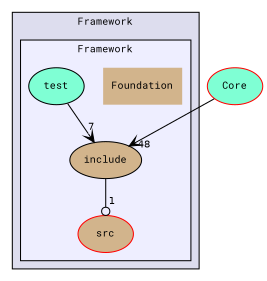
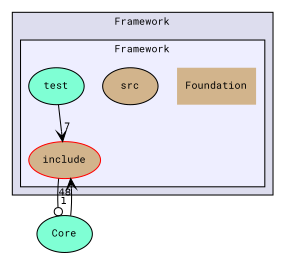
  digraph {
    compound=true
    fontname="Roboto Mono"
    node [fillcolor=tan fontname="Roboto Mono" fontsize=10 shape=ellipse style=filled color=red]
    edge [arrowhead=vee fontname="Roboto Mono" labeldistance=1.5 labelfontname=Helvetica labelfontsize=10]
    n1 [label=Foundation shape=plaintext color=""]
-   n2 [color=black label=include]
-   n3 [label=src]
+   n2 [label=include]
+   n3 [color=black label=src]
    n4 [color=black fillcolor=aquamarine label=test]
-   n5 [fillcolor=aquamarine label=Core]
+   n5 [color=black fillcolor=aquamarine label=Core]
    subgraph cluster_1 {
      bgcolor="#ddddee"
      fontsize=10
      label=Framework
      pencolor=black
      subgraph cluster_2 {
        bgcolor="#eeeeff"
        fontsize=10
        label=Framework
        pencolor=black
        n1
        n2
        n3
        n4
      }
    }
-   n2 -> n3 [arrowhead=odot headlabel=1]
+   n2 -> n5 [arrowhead=odot headlabel=1]
    n4 -> n2 [headlabel=7]
    n5 -> n2 [headlabel=48]
  }
